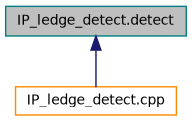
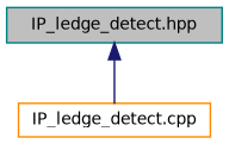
  digraph {
    node [fontname=Helvetica fontsize=10 shape=record style=filled]
-   n1 [color=teal fillcolor=grey75 fontcolor=black height=0.2 label="IP_ledge_detect.detect" width=0.4]
+   n1 [color=teal fillcolor=grey75 fontcolor=black height=0.2 label="IP_ledge_detect.hpp" width=0.4]
    n2 [color=darkorange fillcolor=white height=0.2 label="IP_ledge_detect.cpp" width=0.4]
    n1 -> n2 [color=midnightblue dir=back fontname=Helvetica fontsize=10 labelfontname=Helvetica labelfontsize=10 style=solid]
  }
